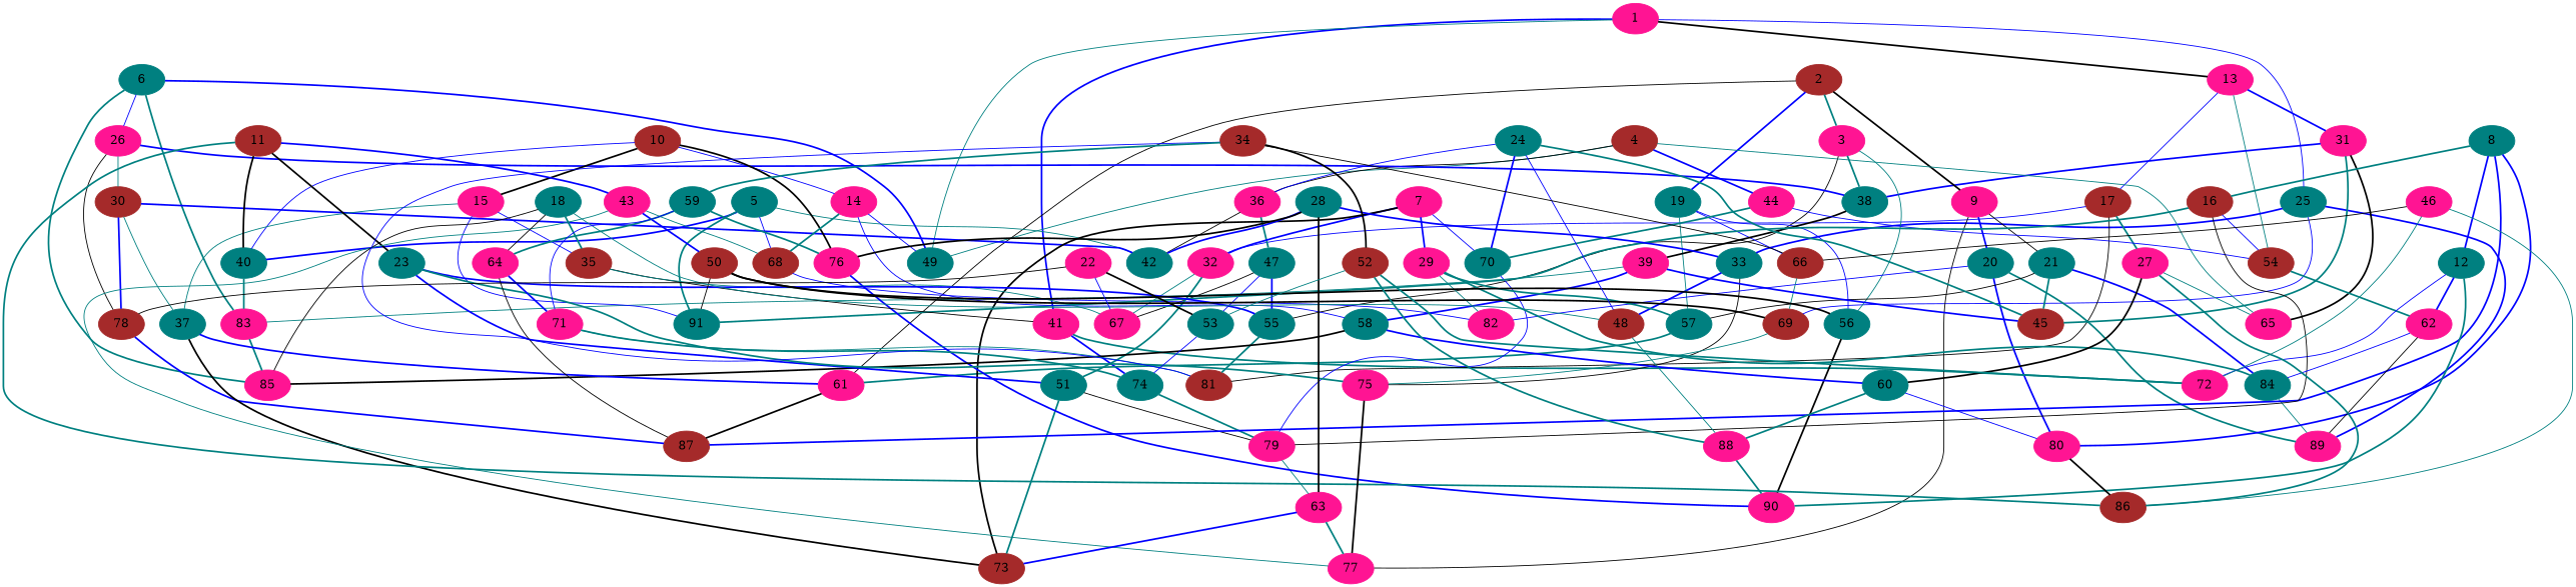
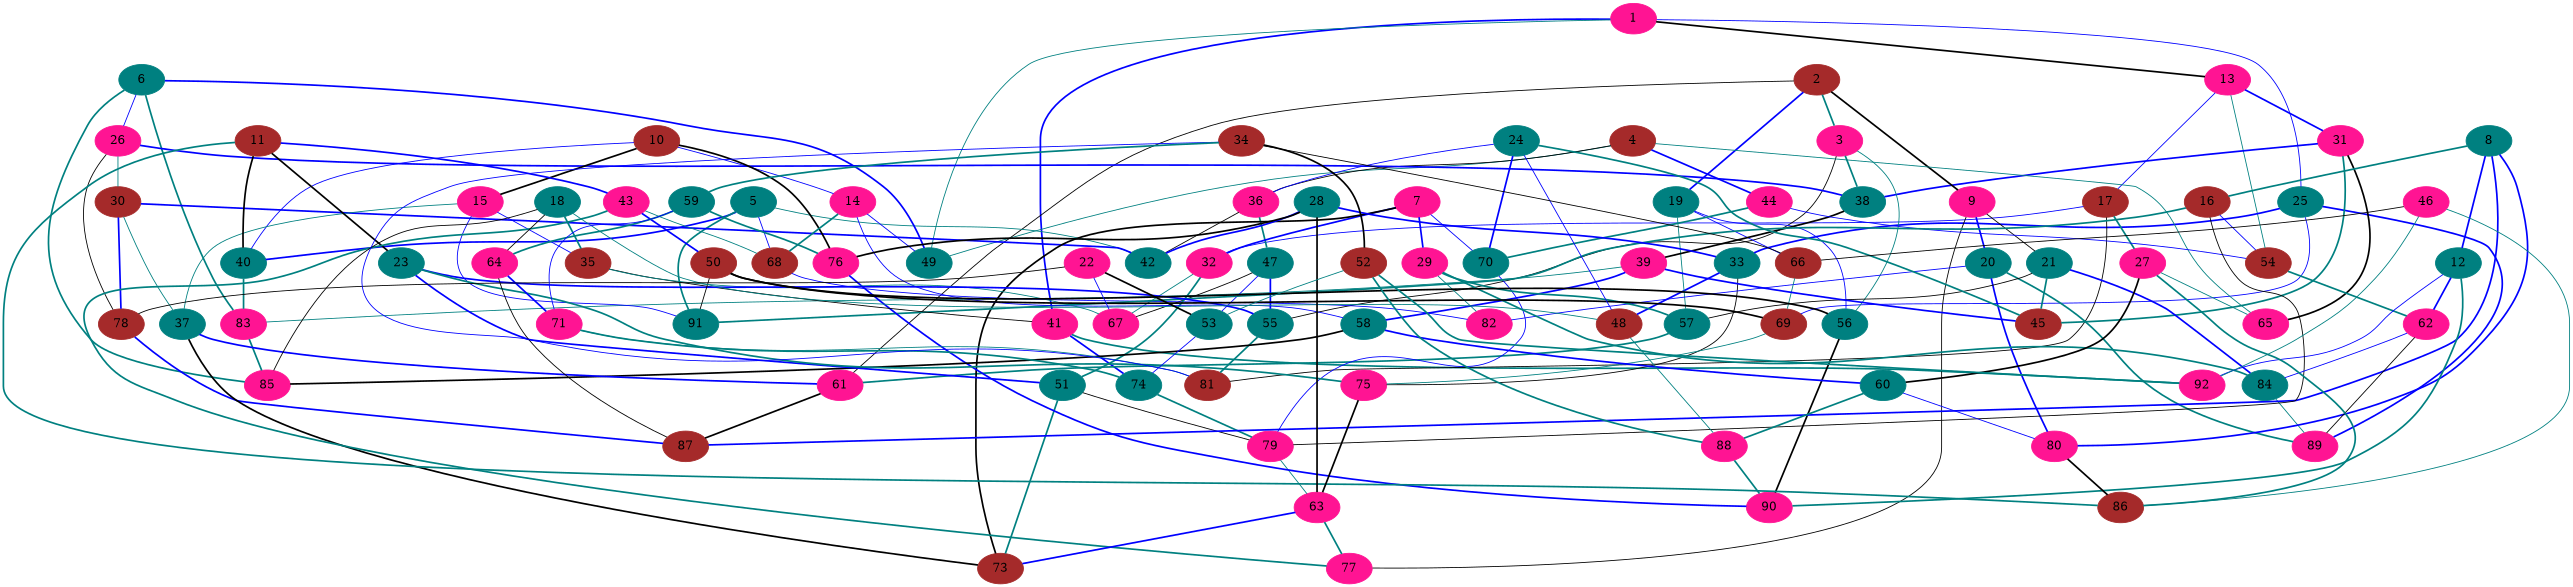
  graph {
    node [color=deeppink style=filled]
    edge [color=blue style=bold]
    1
    13
    25 [color=teal]
    41
    49 [color=teal]
    17 [color=brown]
    31
    54 [color=brown]
    89
    33 [color=teal]
    69 [color=brown]
-   72
+   72 [label=92]
    74 [color=teal]
    2 [color=brown]
    3
    9
    19 [color=teal]
    61
    38 [color=teal]
    55 [color=teal]
    56 [color=teal]
    20 [color=teal]
    21 [color=teal]
    77
    57 [color=teal]
    66 [color=brown]
    87 [color=brown]
    39
    81 [color=brown]
    90
    4 [color=brown]
    36
    44
    65
    42 [color=teal]
    47 [color=teal]
    70 [color=teal]
    5 [color=teal]
    40 [color=teal]
    68 [color=brown]
    91 [color=teal]
    83
    82
    6 [color=teal]
    26
    85
    78 [color=brown]
    30 [color=brown]
    7
    29
    32
    73 [color=brown]
    84 [color=teal]
    67
    51 [color=teal]
    79
    8 [color=teal]
    12 [color=teal]
    16 [color=brown]
    80
    62
    86 [color=brown]
    45 [color=brown]
    10 [color=brown]
    14
    15
    76
    58 [color=teal]
    35 [color=brown]
    37 [color=teal]
    11 [color=brown]
    23 [color=teal]
    43
    75
    50 [color=brown]
    27
    60 [color=teal]
    63
    18 [color=teal]
    48 [color=brown]
    64
    88
    71
    53 [color=teal]
    22
    24 [color=teal]
    28 [color=teal]
    34 [color=brown]
    52 [color=brown]
    59 [color=teal]
    46
    1 -- 13 [color=black]
    1 -- 25 [style=solid]
    1 -- 41
    1 -- 49 [color=teal style=solid]
    13 -- 17 [style=solid]
    13 -- 31
    13 -- 54 [color=teal style=solid]
    25 -- 89
    25 -- 33
    25 -- 69 [style=solid]
    41 -- 72 [color=teal]
    41 -- 74
    17 -- 81 [color=black style=solid]
    17 -- 32 [style=solid]
    17 -- 27 [color=teal]
    31 -- 38
    31 -- 65 [color=black]
    31 -- 45 [color=teal]
    54 -- 62 [color=teal]
    33 -- 75 [color=black style=solid]
    33 -- 48
    69 -- 75 [color=teal style=solid]
    74 -- 79 [color=teal]
    2 -- 3 [color=teal]
    2 -- 9 [color=black]
    2 -- 19
    2 -- 61 [color=black style=solid]
    3 -- 38 [color=teal]
    3 -- 55 [color=black style=solid]
    3 -- 56 [color=teal style=solid]
    9 -- 20
    9 -- 21 [color=black style=solid]
    9 -- 77 [color=black style=solid]
    19 -- 56 [style=solid]
    19 -- 57 [color=teal style=solid]
    19 -- 66 [style=solid]
    61 -- 87 [color=black]
    38 -- 39 [color=black]
    55 -- 81 [color=teal]
    56 -- 90 [color=black]
    20 -- 89 [color=teal]
    20 -- 82 [style=solid]
    20 -- 80
    21 -- 57 [color=black style=solid]
    21 -- 84
    21 -- 45 [color=teal]
    57 -- 61 [color=teal]
    66 -- 69 [color=teal style=solid]
    39 -- 83 [color=teal style=solid]
    39 -- 45
    39 -- 58
    4 -- 49 [color=teal style=solid]
    4 -- 36 [color=black style=solid]
    4 -- 44
    4 -- 65 [color=teal style=solid]
    36 -- 42 [color=black style=solid]
    36 -- 47 [color=teal]
    44 -- 54 [style=solid]
    44 -- 70 [color=teal]
    47 -- 55
    47 -- 67 [color=black style=solid]
    47 -- 53 [style=solid]
    70 -- 79 [style=solid]
    5 -- 42 [color=teal style=solid]
    5 -- 40
    5 -- 68 [style=solid]
    5 -- 91 [color=teal]
    40 -- 83 [color=teal]
    68 -- 82 [style=solid]
    83 -- 85 [color=teal]
    6 -- 49
    6 -- 83 [color=teal]
    6 -- 26 [style=solid]
    6 -- 85 [color=teal]
    26 -- 38
    26 -- 78 [color=black style=solid]
    26 -- 30 [color=teal style=solid]
    78 -- 87
    30 -- 42
    30 -- 78
    30 -- 37 [color=teal style=solid]
    7 -- 70 [style=solid]
    7 -- 29
    7 -- 32
    7 -- 73 [color=black]
    29 -- 57 [color=teal]
    29 -- 82 [color=teal style=solid]
    29 -- 84 [color=teal]
    32 -- 67 [color=teal style=solid]
    32 -- 51 [color=teal]
    84 -- 89 [color=teal style=solid]
    51 -- 73 [color=teal]
    51 -- 79 [color=black style=solid]
    79 -- 63 [color=teal style=solid]
    8 -- 87
    8 -- 12
    8 -- 16 [color=teal]
    8 -- 80
    12 -- 72 [style=solid]
    12 -- 90 [color=teal]
    12 -- 62
    16 -- 54 [style=solid]
    16 -- 91 [color=teal]
    16 -- 79 [color=black style=solid]
    80 -- 86 [color=black]
    62 -- 89 [color=black style=solid]
    62 -- 84 [style=solid]
    10 -- 40 [style=solid]
    10 -- 14 [style=solid]
    10 -- 15 [color=black]
    10 -- 76 [color=black]
    14 -- 49 [style=solid]
    14 -- 68 [color=teal]
    14 -- 58 [style=solid]
    15 -- 91 [style=solid]
    15 -- 35 [style=solid]
    15 -- 37 [color=teal style=solid]
    76 -- 90
    58 -- 85 [color=black]
    58 -- 60
    35 -- 41 [color=black style=solid]
    35 -- 67 [color=teal style=solid]
    37 -- 61
    37 -- 73 [color=black]
    11 -- 40 [color=black]
    11 -- 86 [color=teal]
    11 -- 23 [color=black]
    11 -- 43
    23 -- 55
    23 -- 51
    23 -- 75 [color=teal]
-   43 -- 77 [color=teal style=solid]
+   43 -- 77 [color=teal]
    43 -- 68 [color=teal style=solid]
    43 -- 50
-   75 -- 77 [color=black]
+   75 -- 63 [color=black]
    50 -- 69 [color=black]
    50 -- 56 [color=black]
    50 -- 91 [color=black style=solid]
    27 -- 65 [color=teal style=solid]
    27 -- 86 [color=teal]
    27 -- 60 [color=black]
    60 -- 80 [style=solid]
    60 -- 88 [color=teal]
    63 -- 77 [color=teal]
    63 -- 73
    18 -- 85 [color=black style=solid]
    18 -- 35 [color=teal]
    18 -- 48 [color=teal style=solid]
    18 -- 64 [color=black style=solid]
    48 -- 88 [color=teal style=solid]
    64 -- 87 [color=black style=solid]
    64 -- 71
    88 -- 90 [color=teal]
    71 -- 74 [color=teal]
    71 -- 81 [color=teal style=solid]
    53 -- 74 [style=solid]
    22 -- 78 [color=black style=solid]
    22 -- 67 [style=solid]
    22 -- 53 [color=black]
    24 -- 36 [style=solid]
    24 -- 70
    24 -- 45 [color=teal]
    24 -- 48 [style=solid]
    28 -- 33
    28 -- 42
    28 -- 76 [color=black]
    28 -- 63 [color=black]
    34 -- 66 [color=black style=solid]
    34 -- 81 [style=solid]
    34 -- 52 [color=black]
    34 -- 59 [color=teal]
    52 -- 72 [color=teal]
    52 -- 88 [color=teal]
    52 -- 53 [color=teal style=solid]
    59 -- 76 [color=teal]
    59 -- 64 [color=teal]
    59 -- 71 [style=solid]
    46 -- 72 [color=teal style=solid]
    46 -- 66 [color=black style=solid]
    46 -- 86 [color=teal style=solid]
  }
